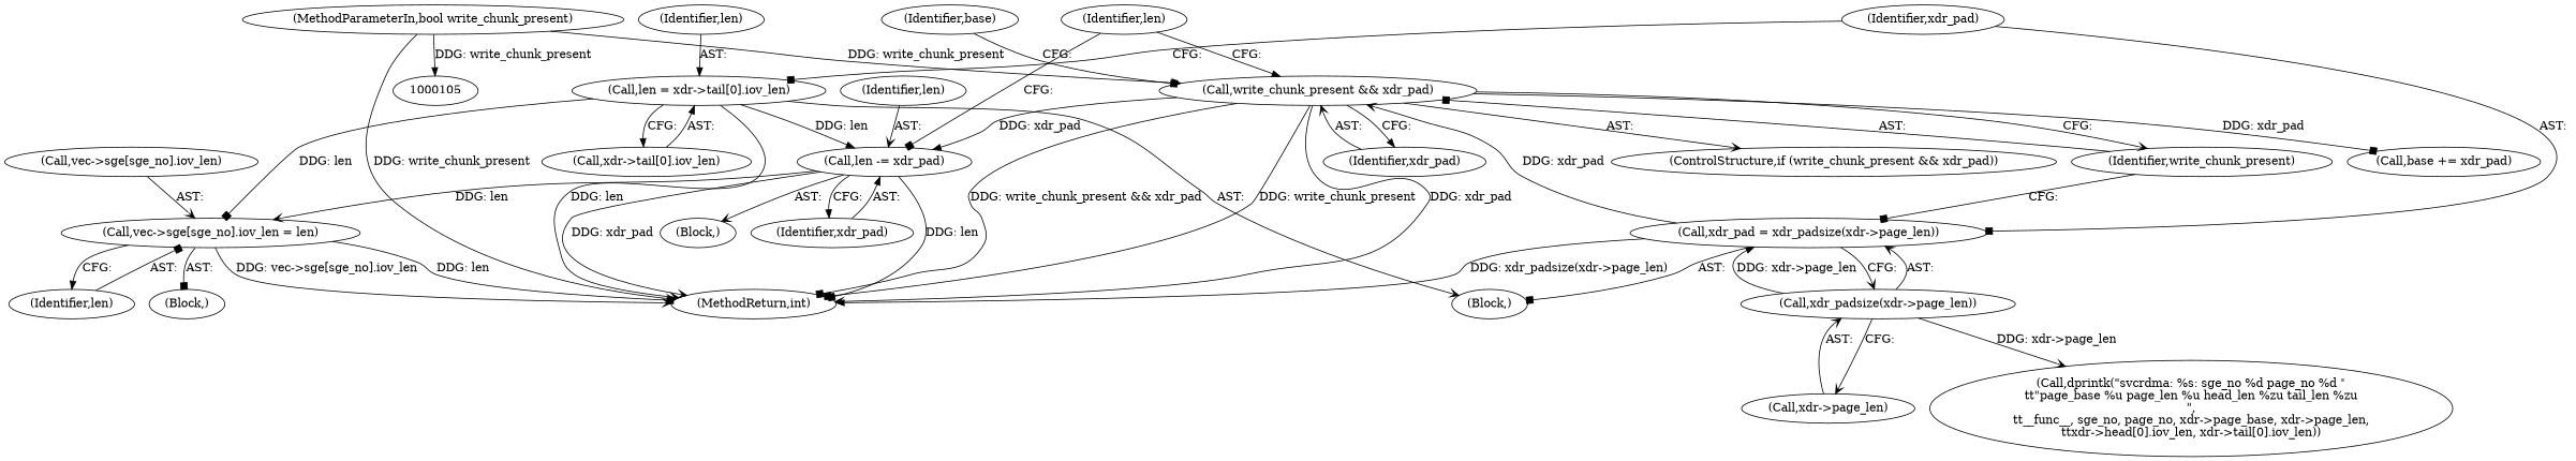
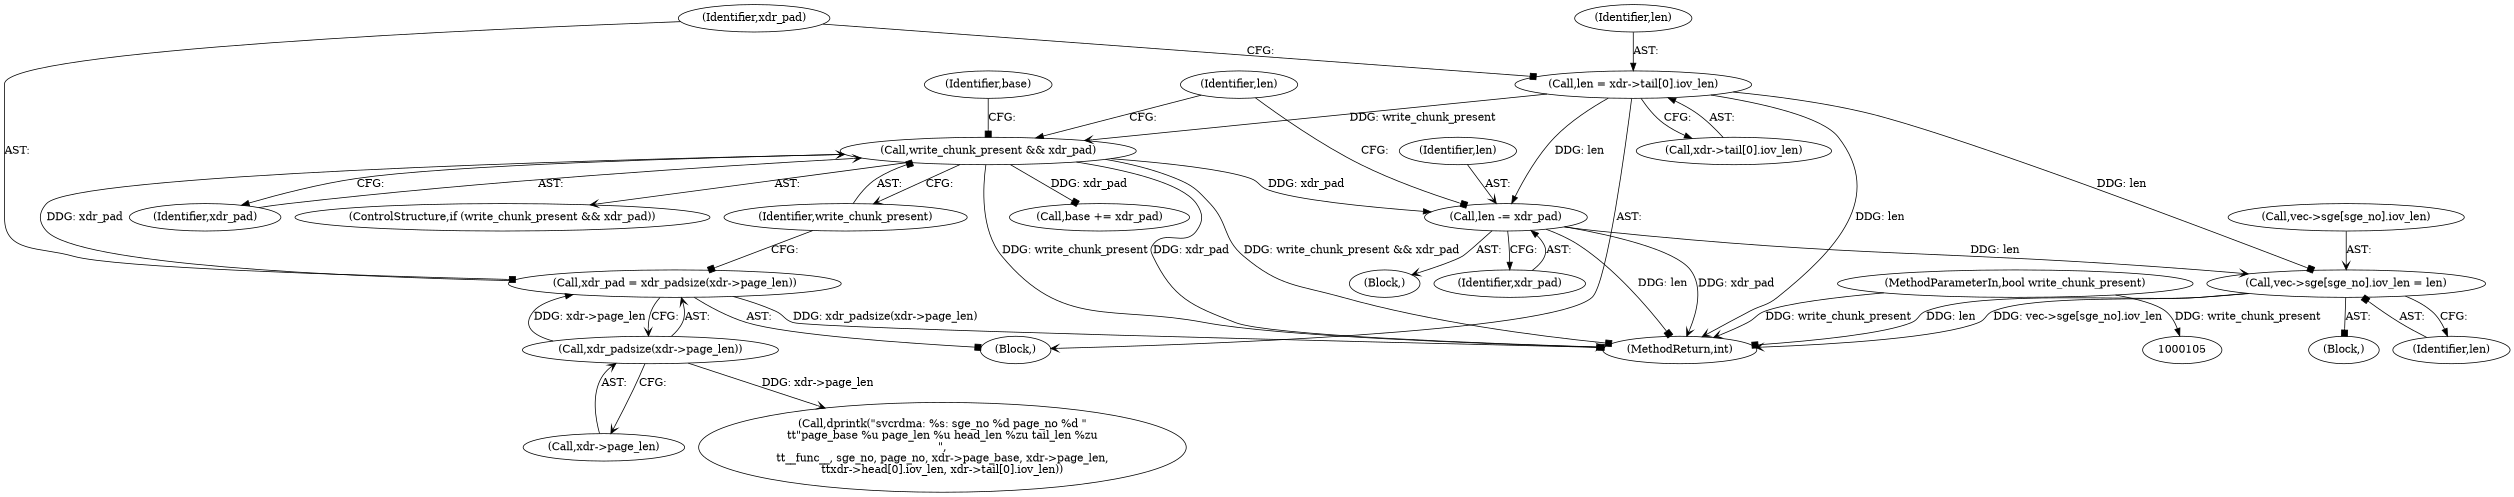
  digraph {
    edge [arrowhead=vee]
    n1 [label="(Call,vec->sge[sge_no].iov_len = len)"]
    n2 [label="(Identifier,len)"]
    n3 [label="(Block,)"]
    n4 [label="(MethodReturn,int)"]
    n5 [label="(Call,len -= xdr_pad)"]
    n6 [label="(Identifier,xdr_pad)"]
    n7 [label="(Block,)"]
    n8 [label="(Call,write_chunk_present && xdr_pad)"]
    n9 [label="(Call,base += xdr_pad)"]
    n10 [label="(Identifier,xdr_pad)"]
    n11 [label="(ControlStructure,if (write_chunk_present && xdr_pad))"]
    n12 [label="(Identifier,write_chunk_present)"]
    n13 [label="(Call,xdr_pad = xdr_padsize(xdr->page_len))"]
    n14 [label="(MethodParameterIn,bool write_chunk_present)"]
    1000105
    n16 [label="(Call,xdr_padsize(xdr->page_len))"]
    n17 [label="(Block,)"]
    n18 [label="(Call,xdr->page_len)"]
    n19 [label="(Call,dprintk(\"svcrdma: %s: sge_no %d page_no %d \"\n\t\t\"page_base %u page_len %u head_len %zu tail_len %zu\n\",\n\t\t__func__, sge_no, page_no, xdr->page_base, xdr->page_len,\n\t\txdr->head[0].iov_len, xdr->tail[0].iov_len))"]
    n20 [label="(Call,len = xdr->tail[0].iov_len)"]
    n21 [label="(Call,xdr->tail[0].iov_len)"]
    n22 [label="(Call,vec->sge[sge_no].iov_len)"]
    n23 [label="(Identifier,len)"]
    n24 [label="(Identifier,xdr_pad)"]
    n25 [label="(Identifier,len)"]
    n26 [label="(Identifier,len)"]
    n27 [label="(Identifier,base)"]
    n1 -> n2 [arrowhead=normal label="CFG: "]
    n1 -> n3 [arrowhead=box label="AST: "]
    n1 -> n4 [label="DDG: vec->sge[sge_no].iov_len"]
    n1 -> n4 [arrowhead=box label="DDG: len"]
    n2 -> n1 [arrowhead=box label="AST: "]
    n5 -> n1 [label="DDG: len"]
    n5 -> n4 [arrowhead=box label="DDG: len"]
    n5 -> n4 [label="DDG: xdr_pad"]
    n5 -> n6 [arrowhead=normal label="CFG: "]
    n5 -> n7 [label="AST: "]
    n6 -> n5 [arrowhead=normal label="AST: "]
    n8 -> n4 [label="DDG: xdr_pad"]
    n8 -> n4 [arrowhead=box label="DDG: write_chunk_present && xdr_pad"]
    n8 -> n4 [arrowhead=box label="DDG: write_chunk_present"]
    n8 -> n5 [arrowhead=normal label="DDG: xdr_pad"]
    n8 -> n9 [arrowhead=box label="DDG: xdr_pad"]
    n8 -> n10 [arrowhead=normal label="CFG: "]
    n8 -> n11 [label="AST: "]
    n8 -> n12 [label="CFG: "]
    n10 -> n8 [label="AST: "]
    n12 -> n8 [arrowhead=box label="AST: "]
    n12 -> n13 [arrowhead=box label="CFG: "]
    n13 -> n4 [arrowhead=normal label="DDG: xdr_padsize(xdr->page_len)"]
    n13 -> n8 [label="DDG: xdr_pad"]
    n13 -> n16 [label="CFG: "]
    n13 -> n17 [arrowhead=box label="AST: "]
    n14 -> n4 [label="DDG: write_chunk_present"]
-   n14 -> n8 [label="DDG: write_chunk_present"]
+   n20 -> n8 [label="DDG: write_chunk_present"]
    n14 -> 1000105 [arrowhead=normal label="DDG: write_chunk_present"]
    n16 -> n13 [label="AST: "]
    n16 -> n13 [arrowhead=normal label="DDG: xdr->page_len"]
    n16 -> n18 [label="CFG: "]
    n16 -> n19 [label="DDG: xdr->page_len"]
    n18 -> n16 [label="AST: "]
    n20 -> n1 [arrowhead=box label="DDG: len"]
    n20 -> n4 [label="DDG: len"]
    n20 -> n5 [arrowhead=normal label="DDG: len"]
    n20 -> n17 [label="AST: "]
    n20 -> n21 [arrowhead=normal label="CFG: "]
    n21 -> n20 [arrowhead=normal label="AST: "]
    n22 -> n1 [label="AST: "]
    n23 -> n20 [arrowhead=normal label="AST: "]
    n24 -> n13 [arrowhead=box label="AST: "]
    n24 -> n20 [arrowhead=box label="CFG: "]
    n25 -> n5 [arrowhead=box label="CFG: "]
    n25 -> n8 [arrowhead=normal label="CFG: "]
    n26 -> n5 [label="AST: "]
    n27 -> n8 [arrowhead=box label="CFG: "]
  }
